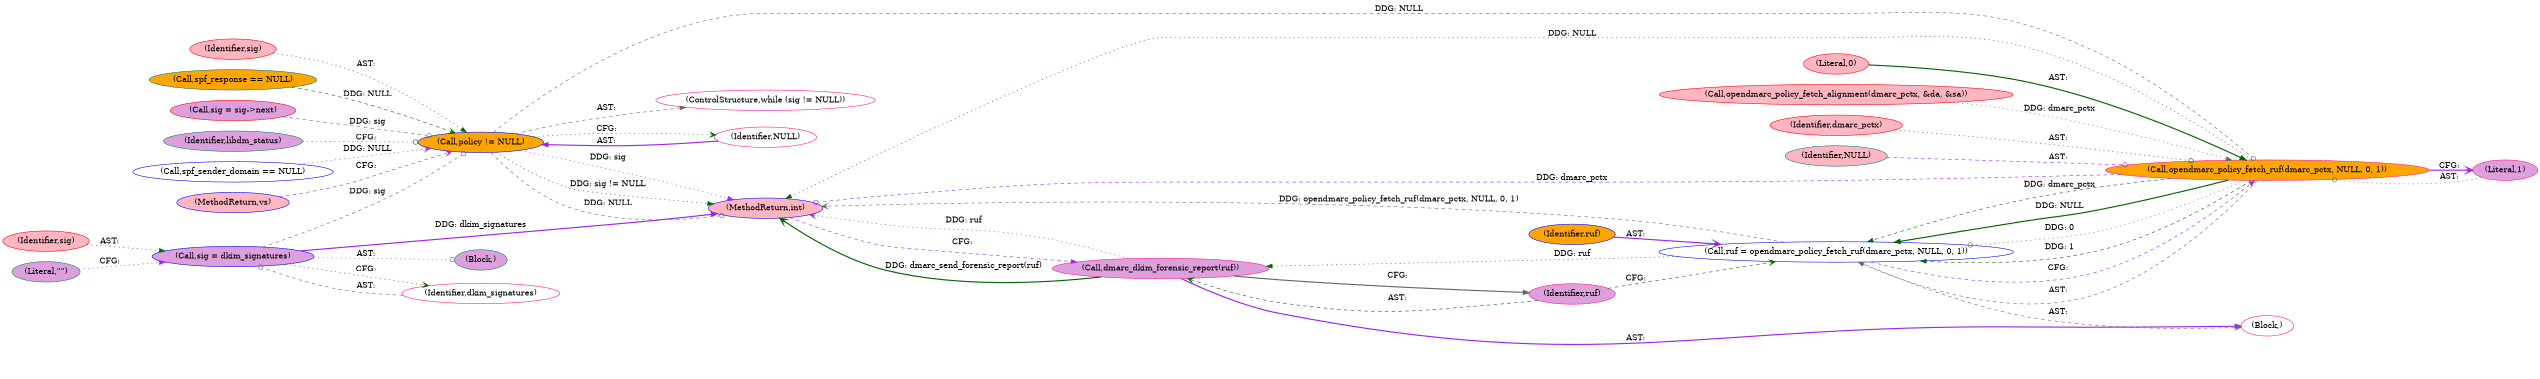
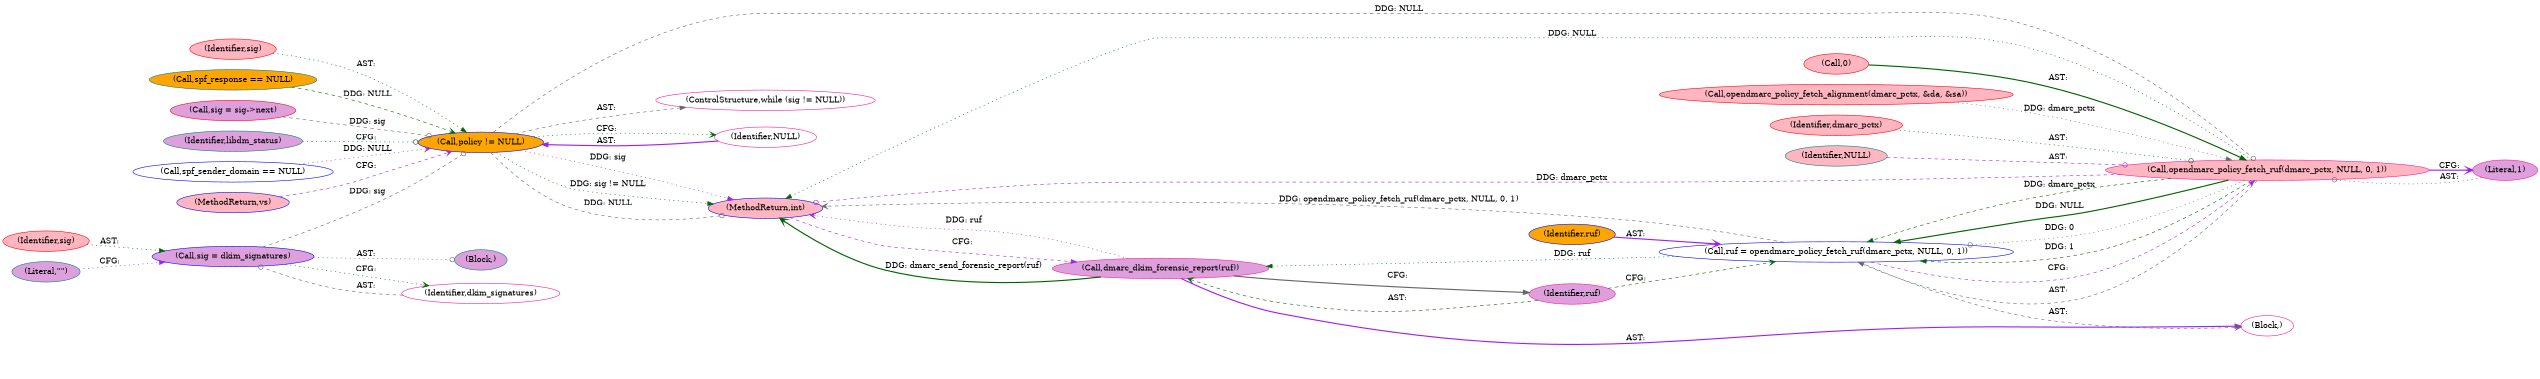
  digraph {
    rankdir=LR
    node [color=deeppink fillcolor=lightpink style=filled]
    edge [arrowhead=normal color=darkgreen style=dashed]
    n1 [color=blue fillcolor=plum label="(Call,sig = dkim_signatures)"]
    n2 [color=blue fillcolor=orange label="(Call,policy != NULL)"]
    n3 [color=blue label="(MethodReturn,int)"]
    n4 [fillcolor=white label="(Identifier,dkim_signatures)"]
    n5 [color=teal fillcolor=plum label="(Block,)"]
-   n6 [fillcolor=orange label="(Call,opendmarc_policy_fetch_ruf(dmarc_pctx, NULL, 0, 1))"]
+   n6 [label="(Call,opendmarc_policy_fetch_ruf(dmarc_pctx, NULL, 0, 1))"]
    n7 [fillcolor=white label="(ControlStructure,while (sig != NULL))"]
    n8 [fillcolor=white label="(Identifier,NULL)"]
    n9 [fillcolor=plum label="(Call,dmarc_dkim_forensic_report(ruf))"]
    n10 [color=blue fillcolor=white label="(Call,ruf = opendmarc_policy_fetch_ruf(dmarc_pctx, NULL, 0, 1))"]
    n11 [fillcolor=plum label="(Literal,1)"]
    n12 [fillcolor=white label="(Block,)"]
    n13 [fillcolor=plum label="(Identifier,ruf)"]
-   n14 [color=red label="(Literal,0)"]
+   n14 [color=red label="(Call,0)"]
    n15 [color=red fillcolor=plum label="(Call,sig = sig->next)"]
    n16 [color=teal fillcolor=plum label="(Identifier,libdm_status)"]
    n17 [color=blue fillcolor=orange label="(Identifier,ruf)"]
    n18 [color=blue fillcolor=white label="(Call,spf_sender_domain == NULL)"]
    n19 [color=blue label="(MethodReturn,vs)"]
    n20 [color=red label="(Identifier,sig)"]
    n21 [color=red label="(Call,opendmarc_policy_fetch_alignment(dmarc_pctx, &da, &sa))"]
    n22 [color=red label="(Identifier,sig)"]
    n23 [color=teal fillcolor=orange label="(Call,spf_response == NULL)"]
    n24 [color=teal fillcolor=plum label="(Literal,\"\")"]
    n25 [color=red label="(Identifier,dmarc_pctx)"]
    n26 [color=teal label="(Identifier,NULL)"]
    n1 -> n2 [arrowhead=odot color=gray40 label="DDG: sig"]
-   n1 -> n3 [color=purple label="DDG: dkim_signatures" style=bold]
    n1 -> n4 [arrowhead=vee label="CFG: " style=dotted]
    n1 -> n5 [arrowhead=odot color=gray40 label="AST: " style=dotted]
    n2 -> n3 [arrowhead=odot color=gray40 label="DDG: NULL"]
    n2 -> n3 [color=purple label="DDG: sig" style=dotted]
    n2 -> n3 [label="DDG: sig != NULL" style=dotted]
    n2 -> n6 [arrowhead=odot color=gray40 label="DDG: NULL"]
    n2 -> n7 [color=gray40 label="AST: "]
    n2 -> n8 [arrowhead=vee label="CFG: " style=dotted]
    n3 -> n9 [color=purple label="CFG: "]
    n4 -> n1 [arrowhead=odot color=gray40 label="AST: "]
    n6 -> n3 [label="DDG: NULL" style=dotted]
    n6 -> n3 [arrowhead=odot color=purple label="DDG: dmarc_pctx"]
    n6 -> n10 [color=gray40 label="AST: "]
    n6 -> n10 [label="DDG: dmarc_pctx"]
    n6 -> n10 [label="DDG: NULL" style=bold]
    n6 -> n10 [arrowhead=odot color=gray40 label="DDG: 0" style=dotted]
    n6 -> n10 [label="DDG: 1"]
    n6 -> n11 [arrowhead=vee color=purple label="CFG: " style=bold]
    n8 -> n2 [color=purple label="AST: " style=bold]
    n9 -> n3 [arrowhead=vee label="DDG: dmarc_send_forensic_report(ruf)" style=bold]
    n9 -> n3 [arrowhead=vee color=purple label="DDG: ruf" style=dotted]
    n9 -> n12 [color=purple label="AST: " style=bold]
    n9 -> n13 [color=gray40 label="CFG: " style=bold]
    n10 -> n3 [arrowhead=vee color=gray40 label="DDG: opendmarc_policy_fetch_ruf(dmarc_pctx, NULL, 0, 1)"]
    n10 -> n6 [color=purple label="CFG: "]
    n10 -> n9 [label="DDG: ruf" style=dotted]
    n10 -> n12 [arrowhead=vee color=gray40 label="AST: "]
    n11 -> n6 [arrowhead=odot color=gray40 label="AST: " style=dotted]
    n13 -> n9 [arrowhead=vee label="AST: "]
    n13 -> n10 [arrowhead=vee label="CFG: "]
    n14 -> n6 [label="AST: " style=bold]
    n15 -> n2 [arrowhead=odot color=gray40 label="DDG: sig"]
    n16 -> n2 [arrowhead=odot label="CFG: " style=dotted]
    n17 -> n10 [arrowhead=vee color=purple label="AST: " style=bold]
    n18 -> n2 [arrowhead=vee color=purple label="DDG: NULL" style=dotted]
    n19 -> n2 [arrowhead=vee color=purple label="CFG: "]
    n20 -> n2 [label="AST: " style=dotted]
    n21 -> n6 [color=gray40 label="DDG: dmarc_pctx" style=dotted]
    n22 -> n1 [label="AST: " style=dotted]
    n23 -> n2 [arrowhead=vee label="DDG: NULL"]
    n24 -> n1 [color=purple label="CFG: " style=dotted]
    n25 -> n6 [arrowhead=odot label="AST: " style=dotted]
    n26 -> n6 [arrowhead=odot color=purple label="AST: "]
  }
